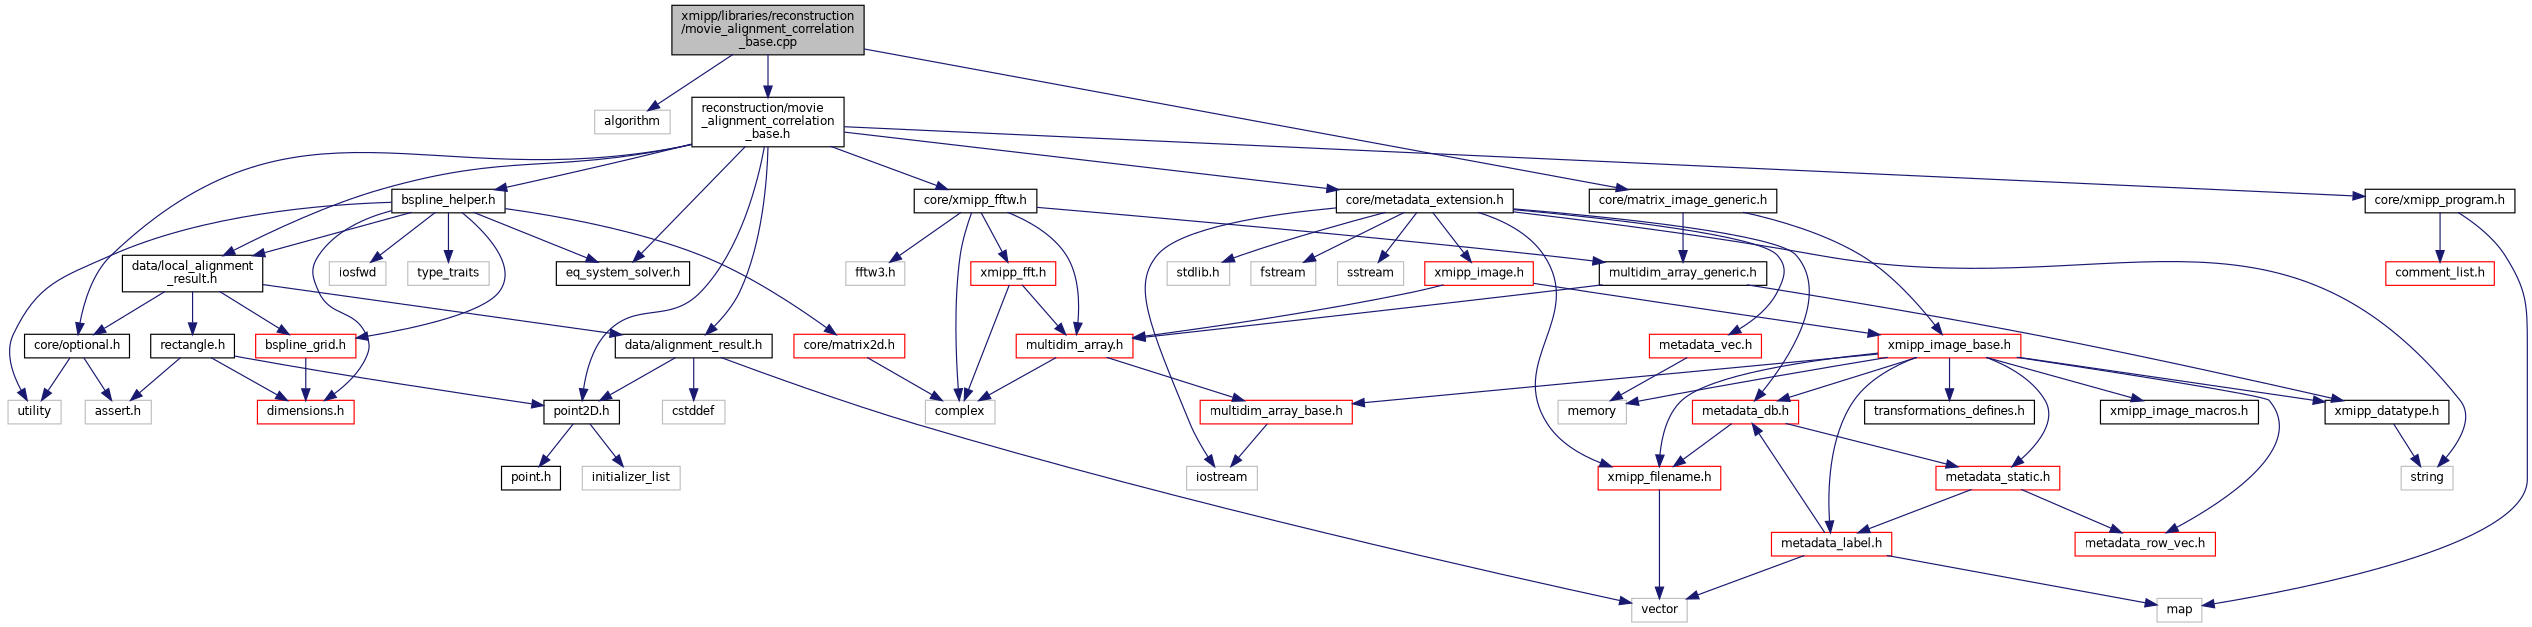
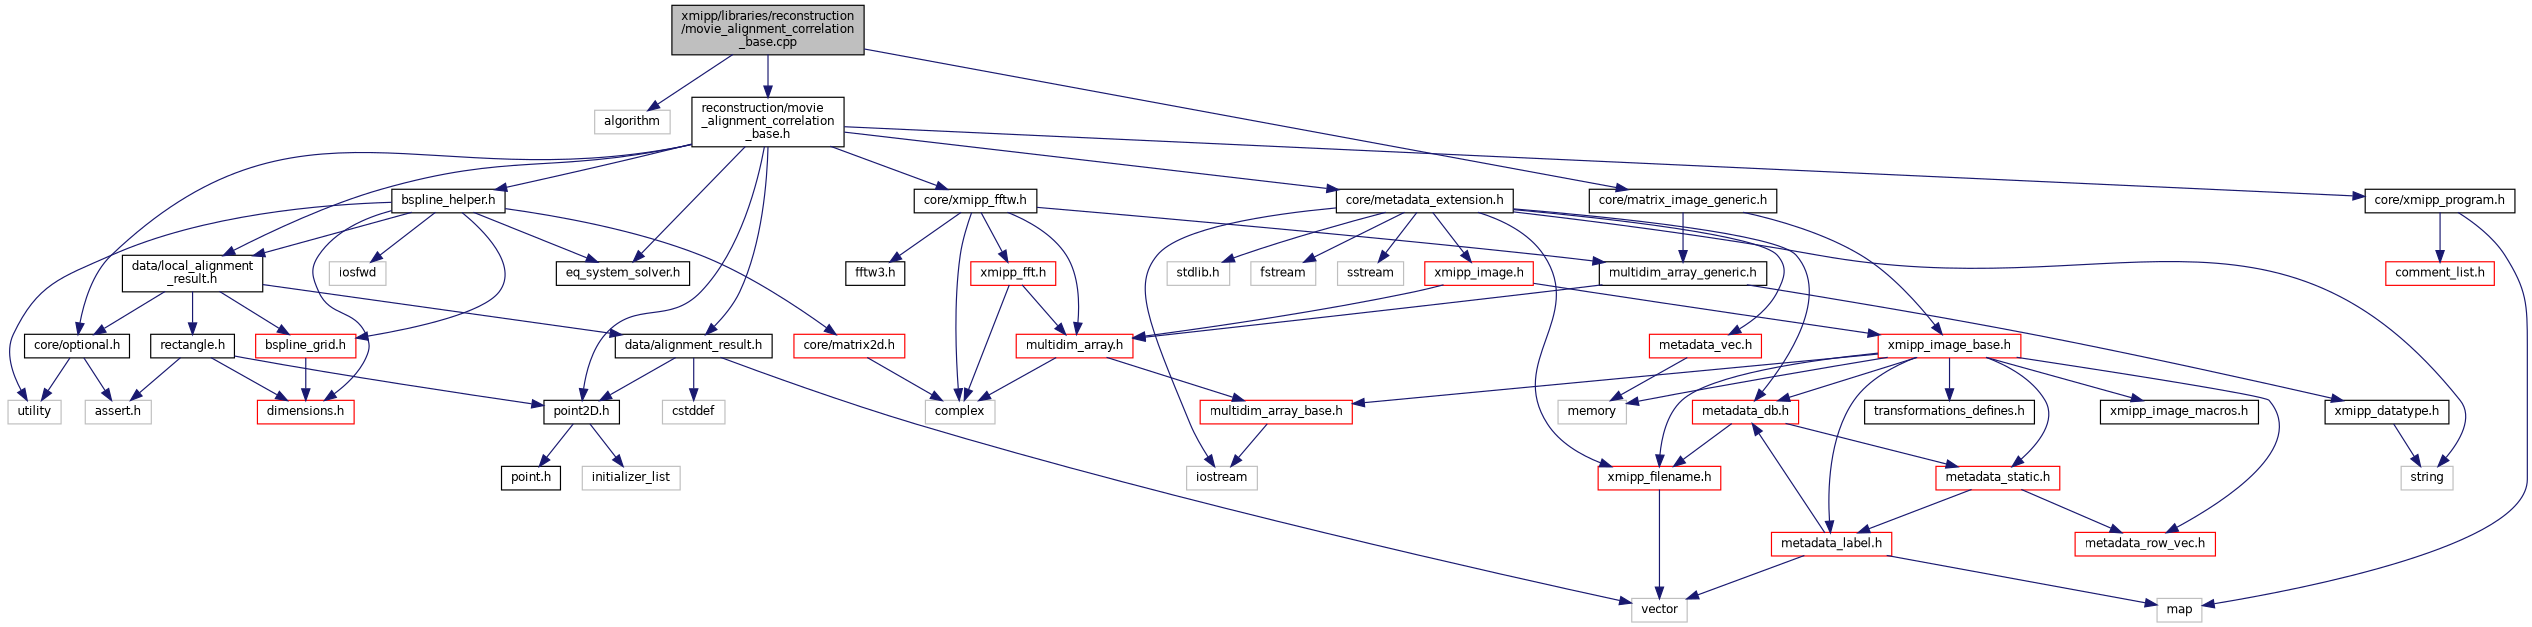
  digraph {
    node [color=black fillcolor=white fontname=Helvetica fontsize=10 shape=record style=filled]
    edge [color=midnightblue fontname=Helvetica fontsize=10 labelfontname=Helvetica labelfontsize=10 style=solid]
    n1 [fillcolor=grey75 fontcolor=black height=0.2 label="xmipp/libraries/reconstruction\l/movie_alignment_correlation\l_base.cpp" width=0.4]
    n2 [color=grey75 height=0.2 label=algorithm width=0.4]
    n3 [height=0.2 label="reconstruction/movie\l_alignment_correlation\l_base.h" width=0.4]
    n4 [height=0.2 label="core/matrix_image_generic.h" width=0.4]
    n5 [height=0.2 label="data/alignment_result.h" width=0.4]
    n6 [height=0.2 label="point2D.h" width=0.4]
    n7 [height=0.2 label="data/local_alignment\l_result.h" width=0.4]
    n8 [height=0.2 label="core/optional.h" width=0.4]
    n9 [height=0.2 label="core/xmipp_program.h" width=0.4]
    n10 [height=0.2 label="core/metadata_extension.h" width=0.4]
    n11 [height=0.2 label="core/xmipp_fftw.h" width=0.4]
    n12 [height=0.2 label="eq_system_solver.h" width=0.4]
    n13 [height=0.2 label="bspline_helper.h" width=0.4]
    n14 [color=red height=0.2 label="xmipp_image_base.h" width=0.4]
    n15 [height=0.2 label="multidim_array_generic.h" width=0.4]
    n16 [color=grey75 height=0.2 label=vector width=0.4]
    n17 [color=grey75 height=0.2 label=cstddef width=0.4]
    n18 [height=0.2 label="point.h" width=0.4]
    n19 [color=grey75 height=0.2 label=initializer_list width=0.4]
    n20 [height=0.2 label="rectangle.h" width=0.4]
    n21 [color=red height=0.2 label="bspline_grid.h" width=0.4]
    n22 [color=grey75 height=0.2 label="assert.h" width=0.4]
    n23 [color=grey75 height=0.2 label=utility width=0.4]
    n24 [color=grey75 height=0.2 label=map width=0.4]
    n25 [color=red height=0.2 label="comment_list.h" width=0.4]
    n26 [color=red height=0.2 label="xmipp_filename.h" width=0.4]
    n27 [color=red height=0.2 label="xmipp_image.h" width=0.4]
    n28 [color=grey75 height=0.2 label=iostream width=0.4]
    n29 [color=grey75 height=0.2 label=string width=0.4]
    n30 [color=red height=0.2 label="metadata_db.h" width=0.4]
    n31 [color=red height=0.2 label="metadata_vec.h" width=0.4]
    n32 [color=grey75 height=0.2 label="stdlib.h" width=0.4]
    n33 [color=grey75 height=0.2 label=fstream width=0.4]
    n34 [color=grey75 height=0.2 label=sstream width=0.4]
    n35 [color=red height=0.2 label="multidim_array.h" width=0.4]
    n36 [color=grey75 height=0.2 label=complex width=0.4]
-   n37 [color=grey75 height=0.2 label="fftw3.h" width=0.4]
+   n37 [height=0.2 label="fftw3.h" width=0.4]
    n38 [color=red height=0.2 label="xmipp_fft.h" width=0.4]
    n39 [color=red height=0.2 label="dimensions.h" width=0.4]
    n40 [color=red height=0.2 label="core/matrix2d.h" width=0.4]
    n41 [color=grey75 height=0.2 label=iosfwd width=0.4]
-   n42 [color=grey75 height=0.2 label=type_traits width=0.4]
    n43 [color=red height=0.2 label="metadata_static.h" width=0.4]
    n44 [color=grey75 height=0.2 label=memory width=0.4]
    n45 [color=red height=0.2 label="multidim_array_base.h" width=0.4]
    n46 [height=0.2 label="xmipp_image_macros.h" width=0.4]
    n47 [height=0.2 label="xmipp_datatype.h" width=0.4]
    n48 [color=red height=0.2 label="metadata_label.h" width=0.4]
    n49 [color=red height=0.2 label="metadata_row_vec.h" width=0.4]
    n50 [height=0.2 label="transformations_defines.h" width=0.4]
    n1 -> n2
    n1 -> n3
    n1 -> n4
    n3 -> n5
    n3 -> n6
    n3 -> n7
    n3 -> n8
    n3 -> n9
    n3 -> n10
    n3 -> n11
    n3 -> n12
    n3 -> n13
    n4 -> n14
    n4 -> n15
    n5 -> n6
    n5 -> n16
    n5 -> n17
    n6 -> n18
    n6 -> n19
    n7 -> n5
    n7 -> n8
    n7 -> n20
    n7 -> n21
    n8 -> n22
    n8 -> n23
    n9 -> n24
    n9 -> n25
    n10 -> n26
    n10 -> n27
    n10 -> n28
    n10 -> n29
    n10 -> n30
    n10 -> n31
    n10 -> n32
    n10 -> n33
    n10 -> n34
    n11 -> n15
    n11 -> n35
    n11 -> n36
    n11 -> n37
    n11 -> n38
    n13 -> n7
    n13 -> n12
    n13 -> n21
    n13 -> n23
    n13 -> n39
    n13 -> n40
    n13 -> n41
-   n13 -> n42
    n14 -> n26
    n14 -> n30
    n14 -> n43
    n14 -> n44
    n14 -> n45
    n14 -> n46
-   n14 -> n47
    n14 -> n48
    n14 -> n49
    n14 -> n50
    n15 -> n35
    n15 -> n47
    n20 -> n6
    n20 -> n22
    n20 -> n39
    n21 -> n39
    n26 -> n16
    n27 -> n14
    n27 -> n35
    n30 -> n26
    n30 -> n43
    n31 -> n44
    n35 -> n36
    n35 -> n45
    n38 -> n35
    n38 -> n36
    n40 -> n36
    n43 -> n48
    n43 -> n49
    n45 -> n28
    n47 -> n29
    n48 -> n16
    n48 -> n24
    n48 -> n30
  }
